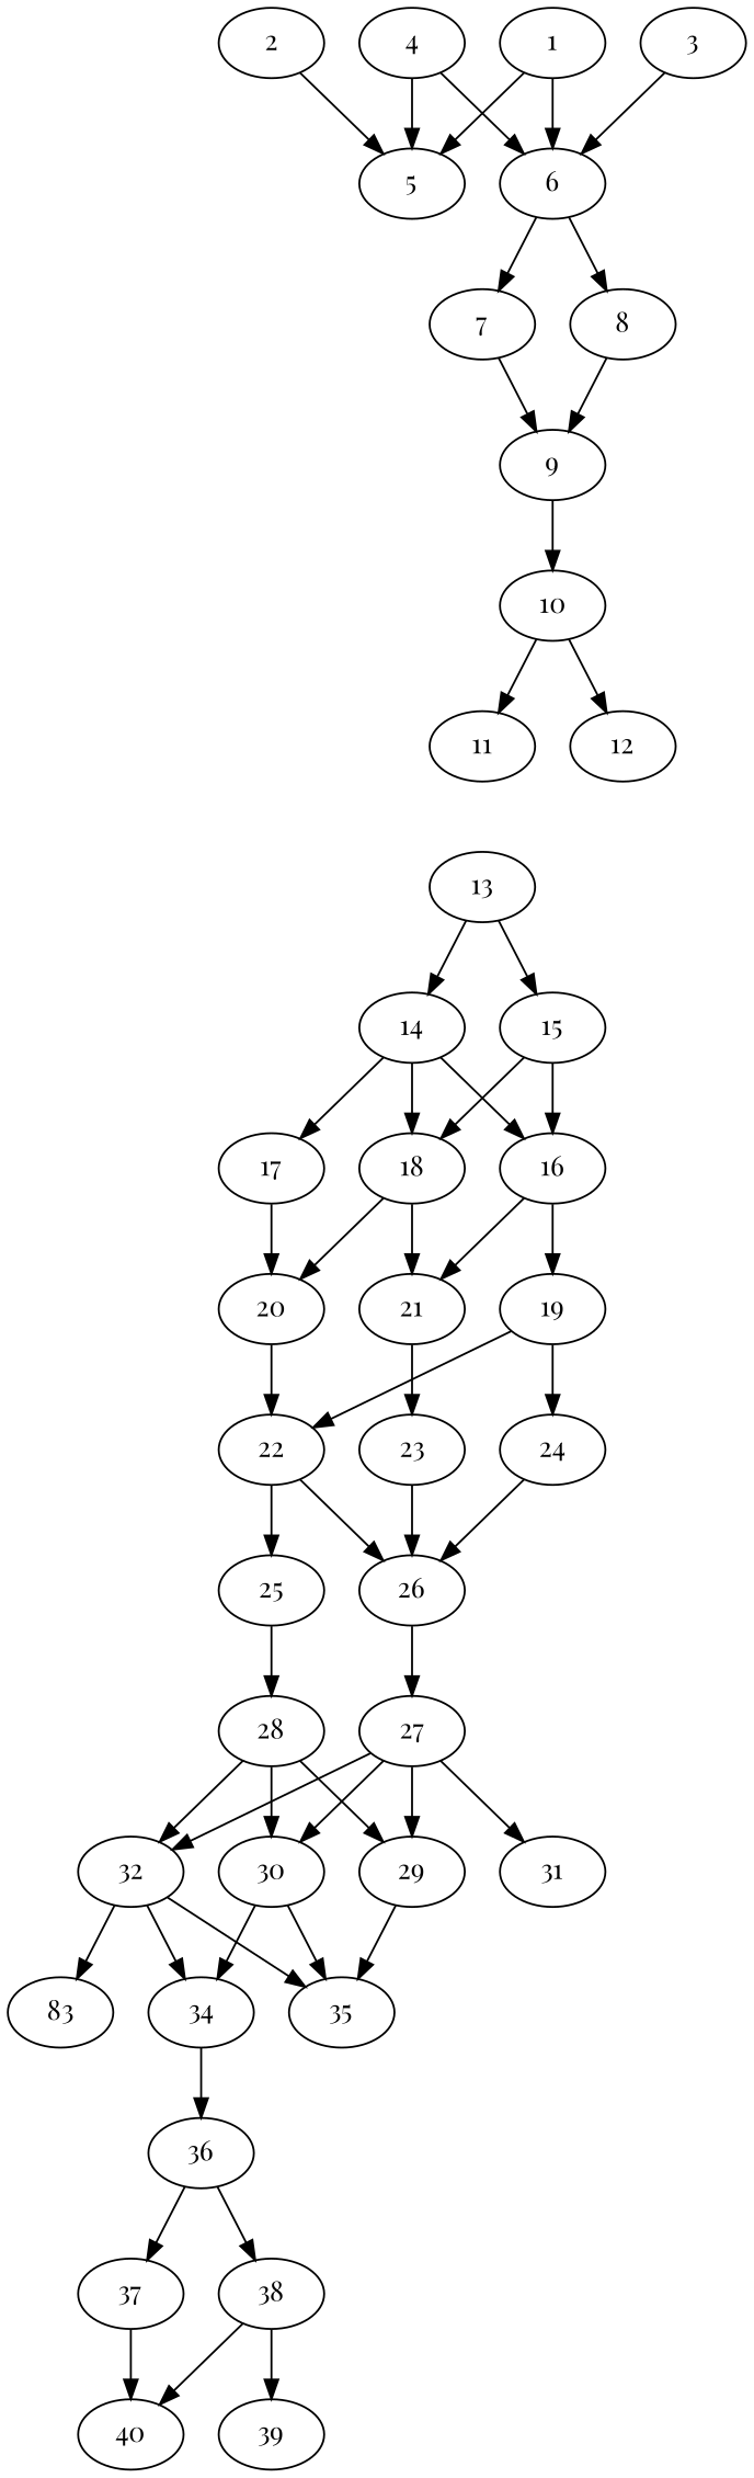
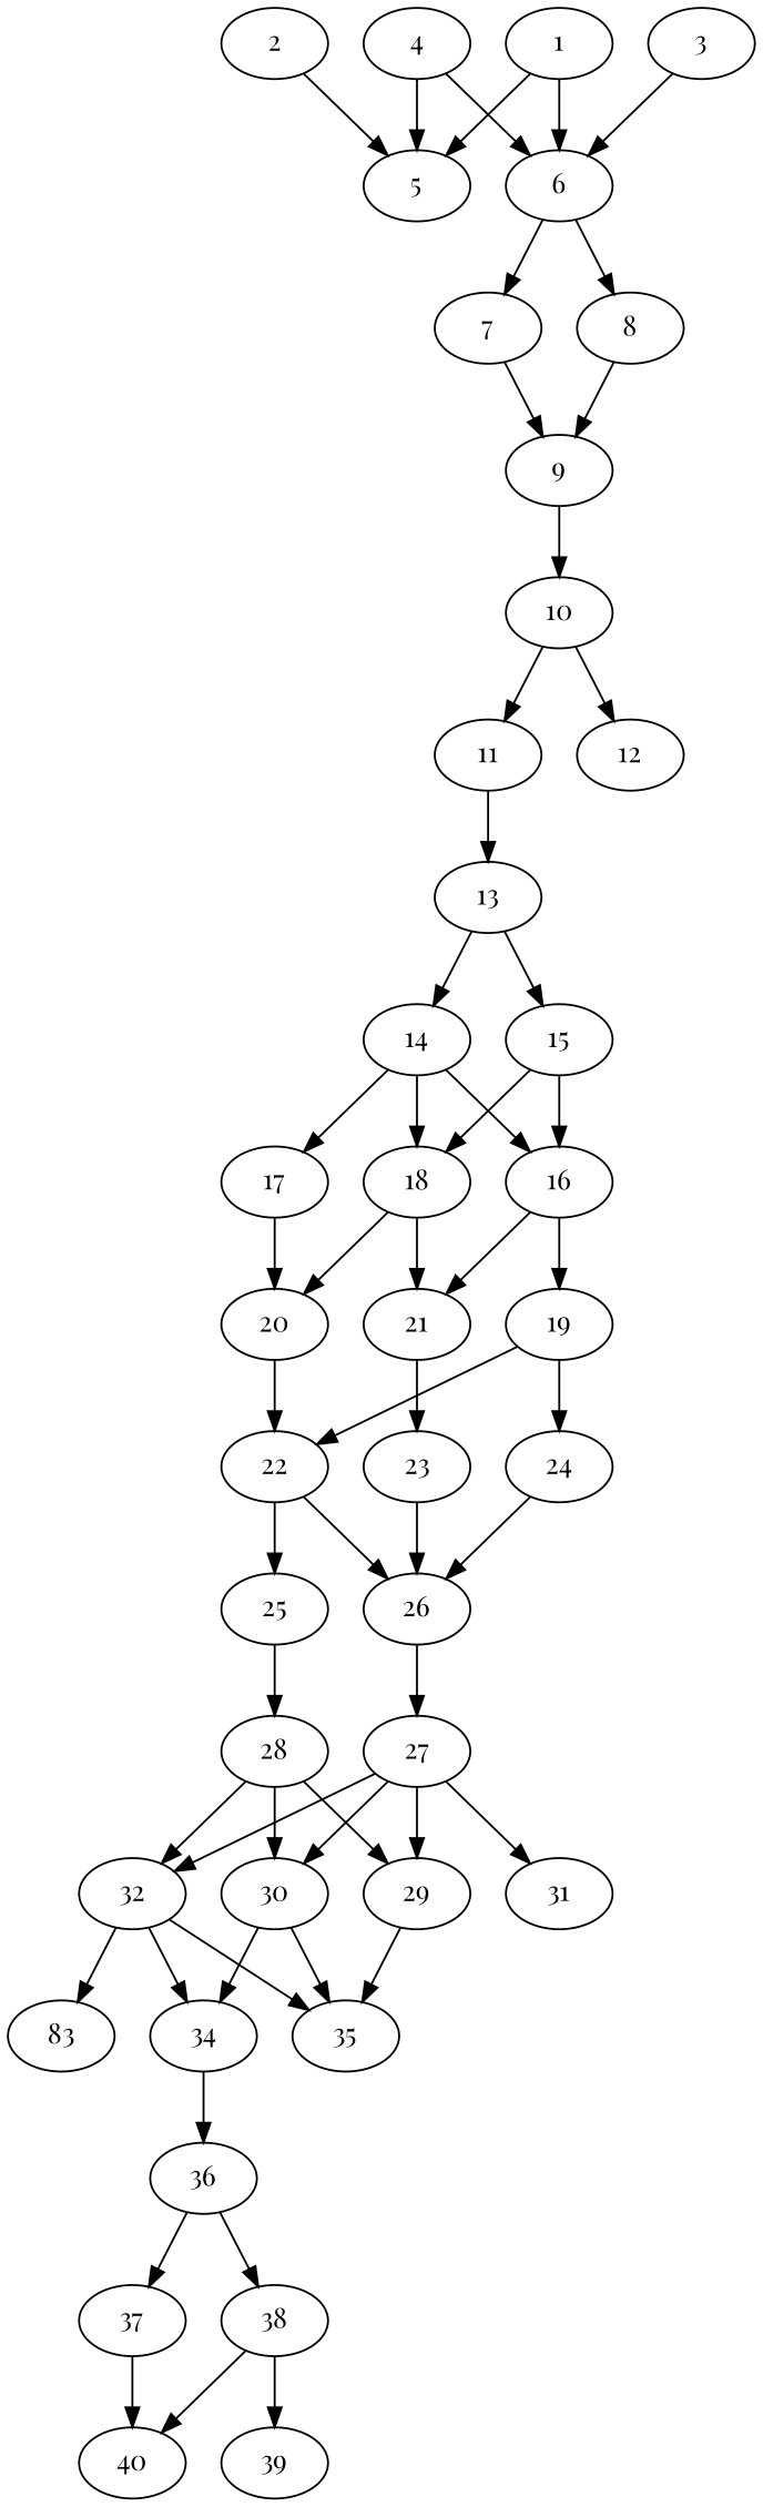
  digraph {
    fontname="Playfair Display"
    node [alpha=0.11 fontname="Playfair Display"]
    edge [fontname="Playfair Display"]
    1 [alpha=0.12 expect_size=41040896]
    5 [alpha=0.04 expect_size=49257472]
    6 [alpha=0.07 expect_size=19178496]
    7 [expect_size=30880768]
    8 [alpha=0.08 expect_size=7602176]
    9 [alpha=0.07 expect_size=18179072]
    2 [alpha=0.14 expect_size=49936384]
    3 [alpha=0.15 expect_size=7419904]
    4 [alpha=0.17 expect_size=21527552]
    10 [alpha=0.13 expect_size=5512192]
    11 [alpha=0.08 expect_size=35966976]
    12 [alpha=0.15 expect_size=17572864]
    13 [alpha=0.02 expect_size=49937408]
    14 [expect_size=38068224]
    15 [alpha=0.19 expect_size=30377984]
    16 [alpha=0.08 expect_size=39425024]
    17 [alpha=0.19 expect_size=8902656]
    18 [alpha=0.05 expect_size=35879936]
    19 [alpha=0.17 expect_size=7704576]
    21 [alpha=0.00 expect_size=9186304]
    20 [expect_size=24938496]
    22 [alpha=0.08 expect_size=27669504]
    24 [alpha=0.14 expect_size=20568064]
    23 [alpha=0.18 expect_size=15983616]
    25 [alpha=0.09 expect_size=46690304]
    26 [alpha=0.09 expect_size=45373440]
    28 [alpha=0.13 expect_size=13790208]
    27 [alpha=0.01 expect_size=17153024]
    29 [expect_size=26357760]
    30 [alpha=0.09 expect_size=18611200]
    32 [alpha=0.17 expect_size=44760064]
    31 [alpha=0.01 expect_size=44269568]
    35 [alpha=0.01 expect_size=44653568]
    34 [alpha=0.02 expect_size=12128256]
    n35 [alpha=0.12 expect_size=17592320 label=83]
    36 [alpha=0.16 expect_size=17626112]
    37 [alpha=0.12 expect_size=39354368]
    38 [alpha=0.01 expect_size=41105408]
    40 [alpha=0.09 expect_size=51872768]
    39 [expect_size=25236480]
    1 -> 5
    1 -> 6
    6 -> 7
    6 -> 8
    7 -> 9
    8 -> 9
    9 -> 10
    2 -> 5
    3 -> 6
    4 -> 5
    4 -> 6
    10 -> 11
    10 -> 12
+   11 -> 13
    13 -> 14
    13 -> 15
    14 -> 16
    14 -> 17
    14 -> 18
    15 -> 16
    15 -> 18
    16 -> 19
    16 -> 21
    17 -> 20
    18 -> 21
    18 -> 20
    19 -> 22
    19 -> 24
    21 -> 23
    20 -> 22
    22 -> 25
    22 -> 26
    24 -> 26
    23 -> 26
    25 -> 28
    26 -> 27
    28 -> 29
    28 -> 30
    28 -> 32
    27 -> 29
    27 -> 30
    27 -> 32
    27 -> 31
    29 -> 35
    30 -> 35
    30 -> 34
    32 -> 35
    32 -> 34
    32 -> n35
    34 -> 36
    36 -> 37
    36 -> 38
    37 -> 40
    38 -> 40
    38 -> 39
  }
